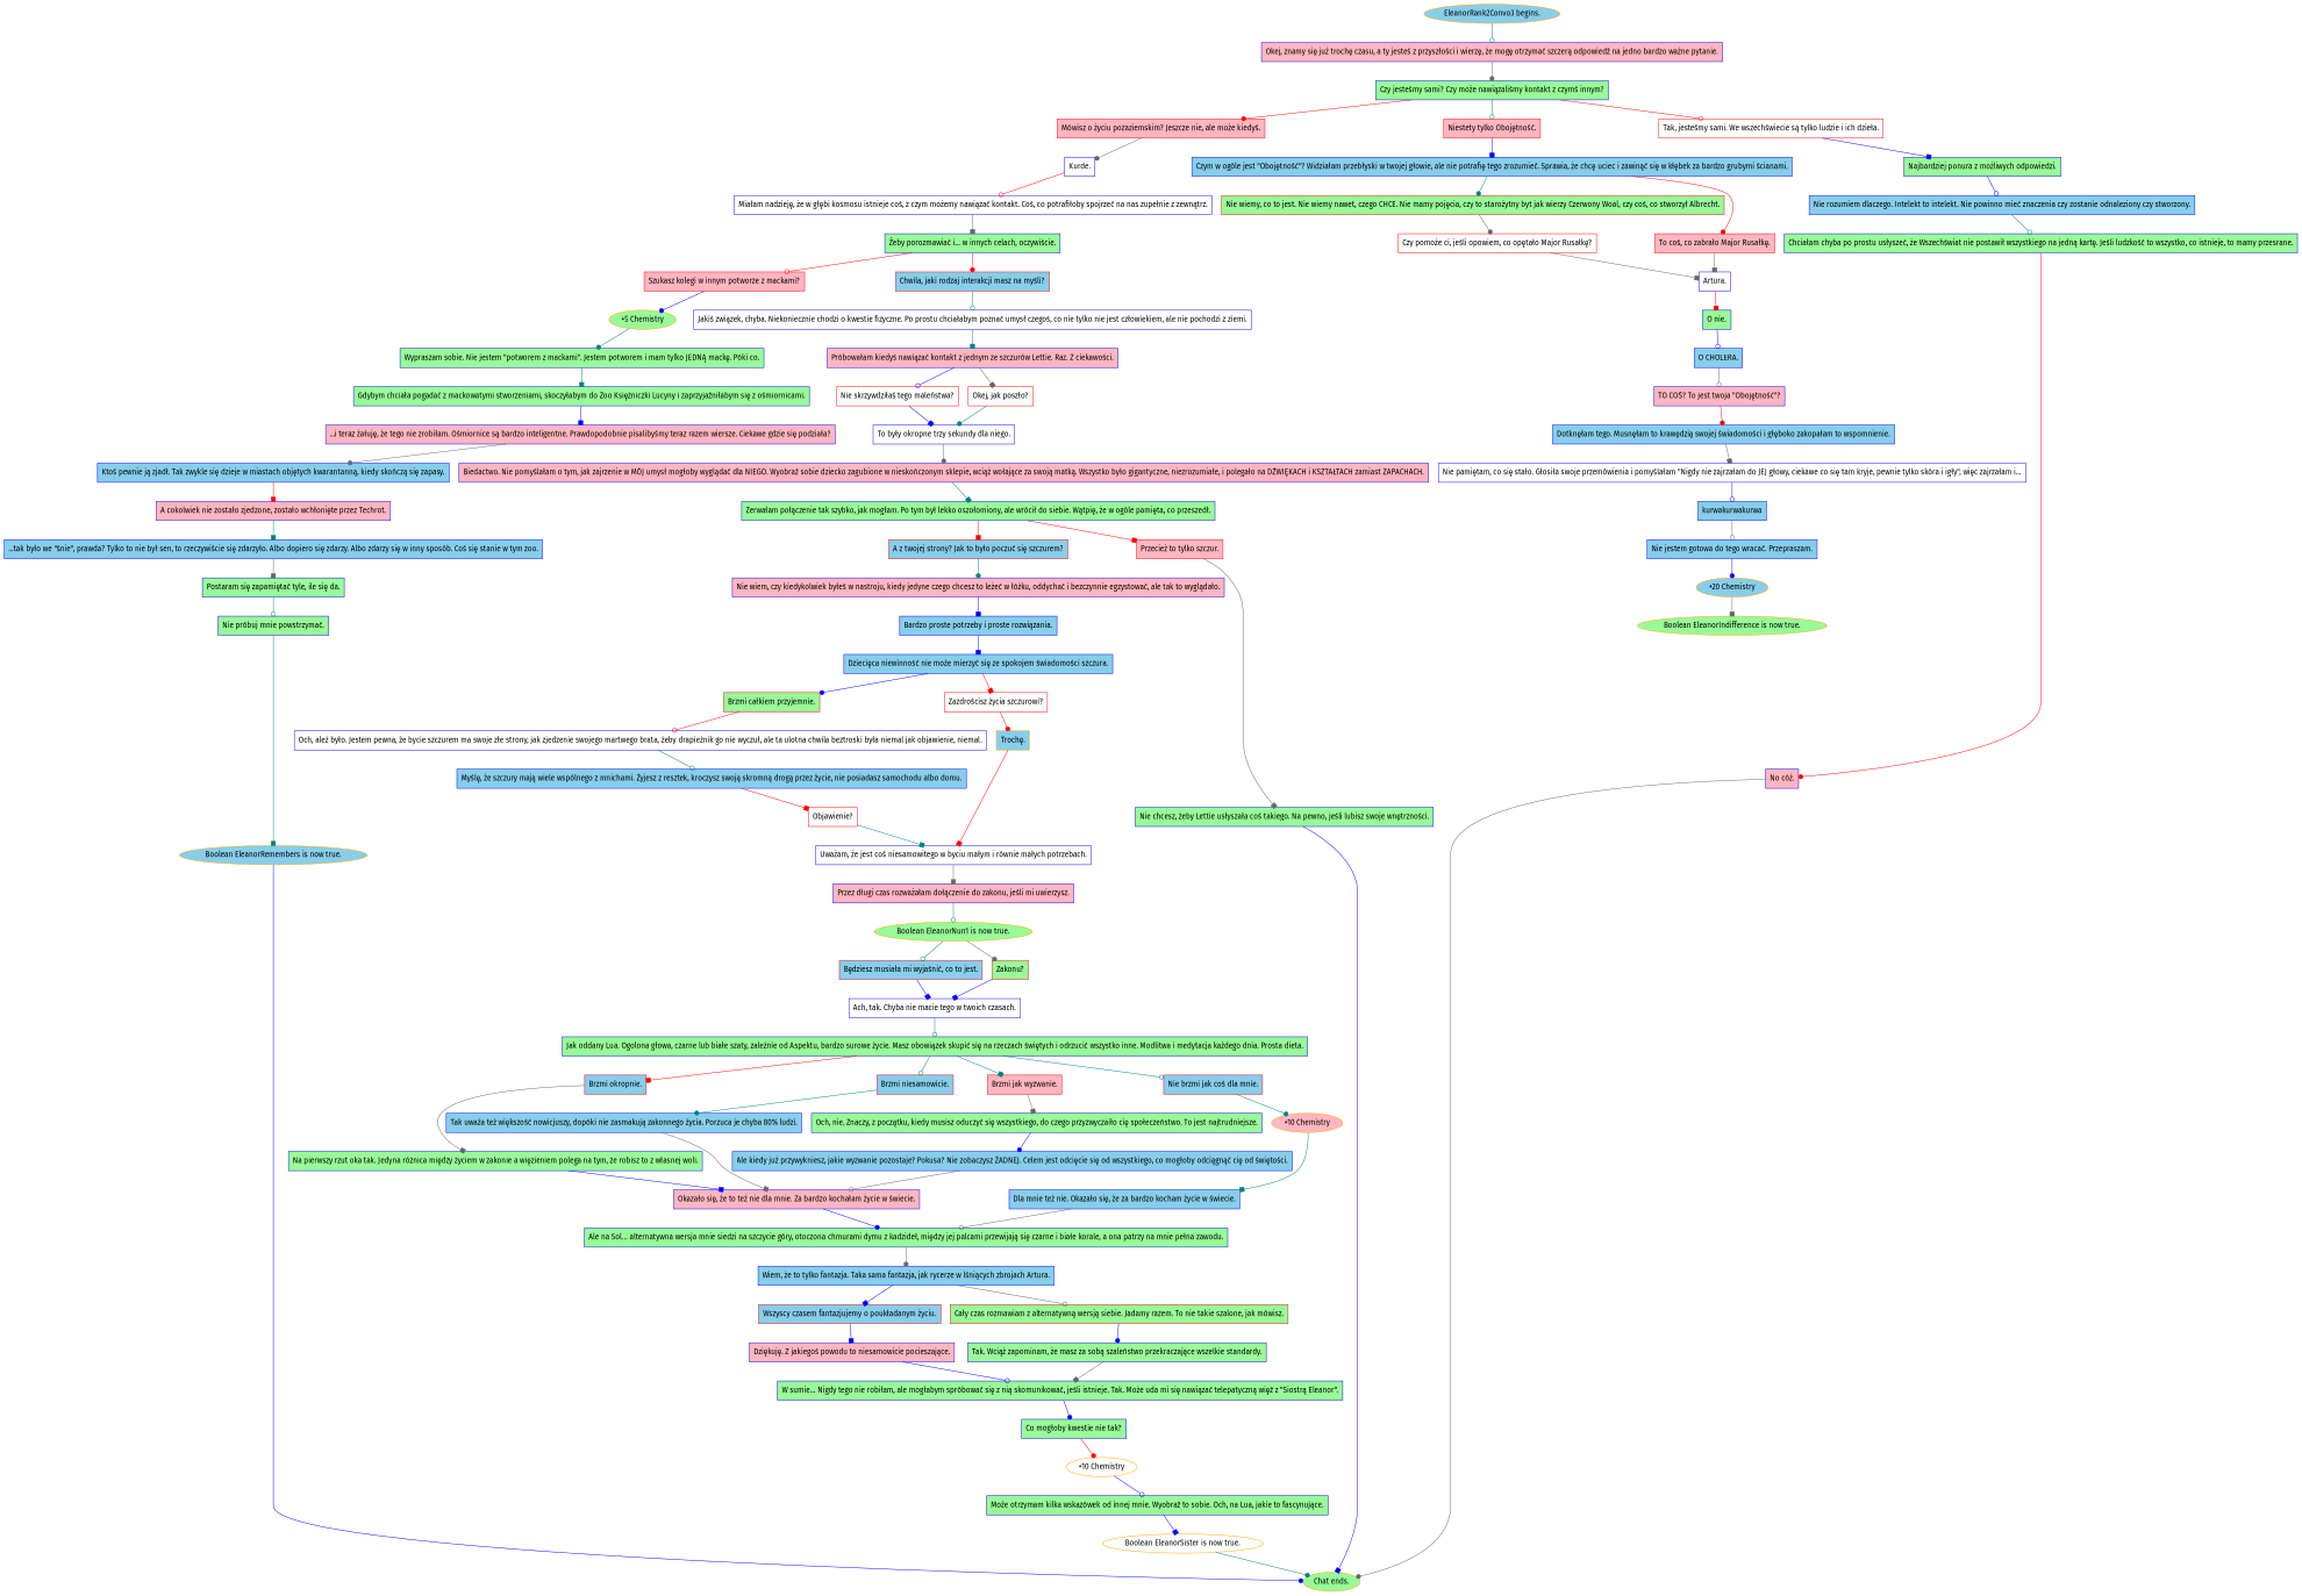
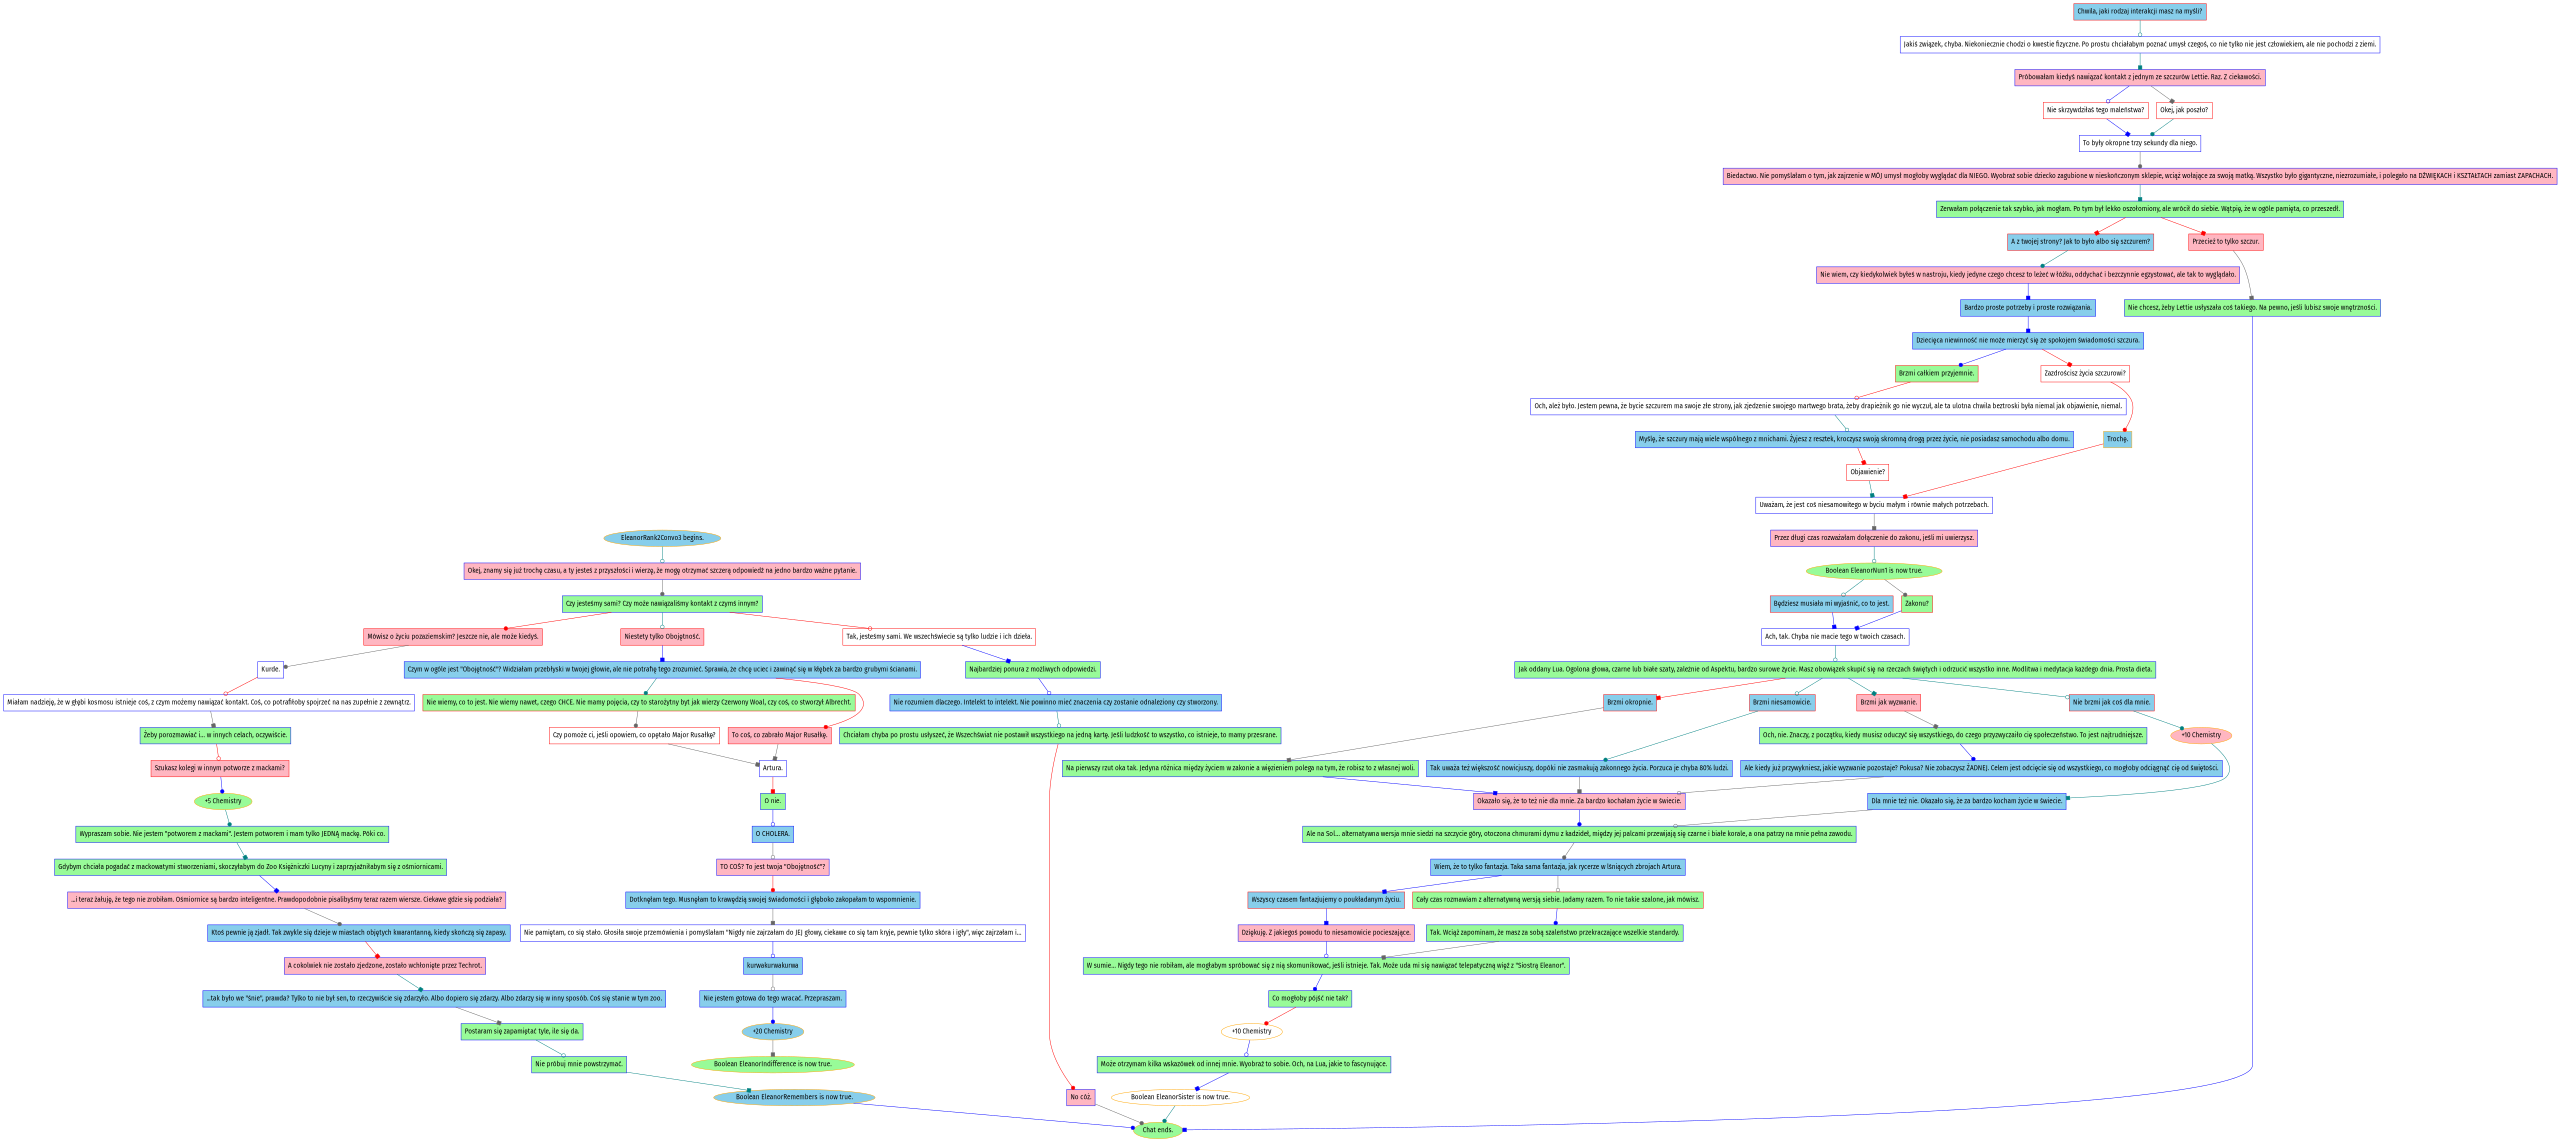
  digraph {
    fontname="Fira Sans"
    node [color=blue fillcolor=palegreen fontname="Fira Sans" style=filled shape=box]
    edge [arrowhead=box color=blue fontname="Fira Sans"]
    "EleanorRank2Convo3 begins." [color=orange fillcolor=skyblue shape=""]
    n2 [fillcolor=lightpink label="Okej, znamy się już trochę czasu, a ty jesteś z przyszłości i wierzę, że mogę otrzymać szczerą odpowiedź na jedno bardzo ważne pytanie."]
    n3 [label="Czy jesteśmy sami? Czy może nawiązaliśmy kontakt z czymś innym?"]
    n4 [color=red fillcolor=lightpink label="Mówisz o życiu pozaziemskim? Jeszcze nie, ale może kiedyś."]
    n5 [color=red fillcolor=lightpink label="Niestety tylko Obojętność."]
    n6 [color=red fillcolor=white label="Tak, jesteśmy sami. We wszechświecie są tylko ludzie i ich dzieła."]
    n7 [fillcolor=white label="Kurde."]
    n8 [fillcolor=skyblue label="Czym w ogóle jest \"Obojętność\"? Widziałam przebłyski w twojej głowie, ale nie potrafię tego zrozumieć. Sprawia, że chcę uciec i zawinąć się w kłębek za bardzo grubymi ścianami."]
    n9 [label="Najbardziej ponura z możliwych odpowiedzi."]
    n10 [fillcolor=white label="Miałam nadzieję, że w głębi kosmosu istnieje coś, z czym możemy nawiązać kontakt. Coś, co potrafiłoby spojrzeć na nas zupełnie z zewnątrz."]
    n11 [color=red label="Nie wiemy, co to jest. Nie wiemy nawet, czego CHCE. Nie mamy pojęcia, czy to starożytny byt jak wierzy Czerwony Woal, czy coś, co stworzył Albrecht."]
    n12 [color=red fillcolor=lightpink label="To coś, co zabrało Major Rusałkę."]
    n13 [fillcolor=skyblue label="Nie rozumiem dlaczego. Intelekt to intelekt. Nie powinno mieć znaczenia czy zostanie odnaleziony czy stworzony."]
    n14 [label="Żeby porozmawiać i… w innych celach, oczywiście."]
    n15 [color=red fillcolor=white label="Czy pomoże ci, jeśli opowiem, co opętało Major Rusałkę?"]
    n16 [fillcolor=white label="Artura."]
    n17 [label="Chciałam chyba po prostu usłyszeć, że Wszechświat nie postawił wszystkiego na jedną kartę. Jeśli ludzkość to wszystko, co istnieje, to mamy przesrane."]
    n18 [color=red fillcolor=lightpink label="Szukasz kolegi w innym potworze z mackami?"]
    n19 [color=red fillcolor=skyblue label="Chwila, jaki rodzaj interakcji masz na myśli?"]
    n20 [label="O nie."]
    n21 [fillcolor=lightpink label="No cóż."]
    n22 [color=orange label="+5 Chemistry" shape=""]
    n23 [fillcolor=white label="Jakiś związek, chyba. Niekoniecznie chodzi o kwestie fizyczne. Po prostu chciałabym poznać umysł czegoś, co nie tylko nie jest człowiekiem, ale nie pochodzi z ziemi."]
    n24 [fillcolor=skyblue label="O CHOLERA."]
    "Chat ends." [color=orange shape=""]
    n26 [label="Wypraszam sobie. Nie jestem \"potworem z mackami\". Jestem potworem i mam tylko JEDNĄ mackę. Póki co."]
    n27 [fillcolor=lightpink label="Próbowałam kiedyś nawiązać kontakt z jednym ze szczurów Lettie. Raz. Z ciekawości."]
    n28 [fillcolor=lightpink label="TO COŚ? To jest twoja \"Obojętność\"?"]
    n29 [label="Gdybym chciała pogadać z mackowatymi stworzeniami, skoczyłabym do Zoo Księżniczki Lucyny i zaprzyjaźniłabym się z ośmiornicami."]
    n30 [color=red fillcolor=white label="Nie skrzywdziłaś tego maleństwa?"]
    n31 [color=red fillcolor=white label="Okej, jak poszło?"]
    n32 [fillcolor=skyblue label="Dotknęłam tego. Musnęłam to krawędzią swojej świadomości i głęboko zakopałam to wspomnienie."]
    n33 [fillcolor=lightpink label="...i teraz żałuję, że tego nie zrobiłam. Ośmiornice są bardzo inteligentne. Prawdopodobnie pisalibyśmy teraz razem wiersze. Ciekawe gdzie się podziała?"]
    n34 [fillcolor=white label="To były okropne trzy sekundy dla niego."]
    n35 [fillcolor=white label="Nie pamiętam, co się stało. Głosiła swoje przemówienia i pomyślałam \"Nigdy nie zajrzałam do JEJ głowy, ciekawe co się tam kryje, pewnie tylko skóra i igły\", więc zajrzałam i…"]
    n36 [fillcolor=skyblue label="Ktoś pewnie ją zjadł. Tak zwykle się dzieje w miastach objętych kwarantanną, kiedy skończą się zapasy."]
    n37 [fillcolor=lightpink label="Biedactwo. Nie pomyślałam o tym, jak zajrzenie w MÓJ umysł mogłoby wyglądać dla NIEGO. Wyobraź sobie dziecko zagubione w nieskończonym sklepie, wciąż wołające za swoją matką. Wszystko było gigantyczne, niezrozumiałe, i polegało na DŹWIĘKACH i KSZTAŁTACH zamiast ZAPACHACH."]
    n38 [fillcolor=skyblue label=kurwakurwakurwa]
    n39 [fillcolor=lightpink label="A cokolwiek nie zostało zjedzone, zostało wchłonięte przez Techrot."]
    n40 [label="Zerwałam połączenie tak szybko, jak mogłam. Po tym był lekko oszołomiony, ale wrócił do siebie. Wątpię, że w ogóle pamięta, co przeszedł."]
    n41 [fillcolor=skyblue label="Nie jestem gotowa do tego wracać. Przepraszam."]
    n42 [fillcolor=skyblue label="...tak było we \"śnie\", prawda? Tylko to nie był sen, to rzeczywiście się zdarzyło. Albo dopiero się zdarzy. Albo zdarzy się w inny sposób. Coś się stanie w tym zoo."]
-   n43 [color=red fillcolor=skyblue label="A z twojej strony? Jak to było poczuć się szczurem?"]
+   n43 [color=red fillcolor=skyblue label="A z twojej strony? Jak to było albo się szczurem?"]
    n44 [color=red fillcolor=lightpink label="Przecież to tylko szczur."]
    n45 [color=orange fillcolor=skyblue label="+20 Chemistry" shape=""]
    n46 [label="Postaram się zapamiętać tyle, ile się da."]
    n47 [fillcolor=lightpink label="Nie wiem, czy kiedykolwiek byłeś w nastroju, kiedy jedyne czego chcesz to leżeć w łóżku, oddychać i bezczynnie egzystować, ale tak to wyglądało."]
    n48 [label="Nie chcesz, żeby Lettie usłyszała coś takiego. Na pewno, jeśli lubisz swoje wnętrzności."]
    n49 [color=orange label="Boolean EleanorIndifference is now true." shape=""]
    n50 [label="Nie próbuj mnie powstrzymać."]
    n51 [fillcolor=skyblue label="Bardzo proste potrzeby i proste rozwiązania."]
    n52 [color=orange fillcolor=skyblue label="Boolean EleanorRemembers is now true." shape=""]
    n53 [fillcolor=skyblue label="Dziecięca niewinność nie może mierzyć się ze spokojem świadomości szczura."]
    n54 [color=red label="Brzmi całkiem przyjemnie."]
    n55 [color=red fillcolor=white label="Zazdrościsz życia szczurowi?"]
    n56 [fillcolor=white label="Och, ależ było. Jestem pewna, że bycie szczurem ma swoje złe strony, jak zjedzenie swojego martwego brata, żeby drapieżnik go nie wyczuł, ale ta ulotna chwila beztroski była niemal jak objawienie, niemal."]
    n57 [color=orange fillcolor=skyblue label="Trochę."]
    n58 [fillcolor=skyblue label="Myślę, że szczury mają wiele wspólnego z mnichami. Żyjesz z resztek, kroczysz swoją skromną drogą przez życie, nie posiadasz samochodu albo domu."]
    n59 [fillcolor=white label="Uważam, że jest coś niesamowitego w byciu małym i równie małych potrzebach."]
    n60 [color=red fillcolor=white label="Objawienie?"]
    n61 [fillcolor=lightpink label="Przez długi czas rozważałam dołączenie do zakonu, jeśli mi uwierzysz."]
    n62 [color=orange label="Boolean EleanorNun1 is now true." shape=""]
    n63 [color=red fillcolor=skyblue label="Będziesz musiała mi wyjaśnić, co to jest."]
    n64 [color=red label="Zakonu?"]
    n65 [fillcolor=white label="Ach, tak. Chyba nie macie tego w twoich czasach."]
    n66 [label="Jak oddany Lua. Ogolona głowa, czarne lub białe szaty, zależnie od Aspektu, bardzo surowe życie. Masz obowiązek skupić się na rzeczach świętych i odrzucić wszystko inne. Modlitwa i medytacja każdego dnia. Prosta dieta."]
    n67 [color=red fillcolor=skyblue label="Brzmi okropnie."]
    n68 [color=red fillcolor=skyblue label="Brzmi niesamowicie."]
    n69 [color=red fillcolor=lightpink label="Brzmi jak wyzwanie."]
    n70 [color=red fillcolor=skyblue label="Nie brzmi jak coś dla mnie."]
    n71 [label="Na pierwszy rzut oka tak. Jedyna różnica między życiem w zakonie a więzieniem polega na tym, że robisz to z własnej woli."]
    n72 [fillcolor=skyblue label="Tak uważa też większość nowicjuszy, dopóki nie zasmakują zakonnego życia. Porzuca je chyba 80% ludzi."]
    n73 [label="Och, nie. Znaczy, z początku, kiedy musisz oduczyć się wszystkiego, do czego przyzwyczaiło cię społeczeństwo. To jest najtrudniejsze."]
    n74 [color=orange fillcolor=lightpink label="+10 Chemistry" shape=""]
    n75 [fillcolor=lightpink label="Okazało się, że to też nie dla mnie. Za bardzo kochałam życie w świecie."]
    n76 [fillcolor=skyblue label="Ale kiedy już przywykniesz, jakie wyzwanie pozostaje? Pokusa? Nie zobaczysz ŻADNEJ. Celem jest odcięcie się od wszystkiego, co mogłoby odciągnąć cię od świętości."]
    n77 [fillcolor=skyblue label="Dla mnie też nie. Okazało się, że za bardzo kocham życie w świecie."]
    n78 [label="Ale na Sol… alternatywna wersja mnie siedzi na szczycie góry, otoczona chmurami dymu z kadzideł, między jej palcami przewijają się czarne i białe korale, a ona patrzy na mnie pełna zawodu."]
    n79 [fillcolor=skyblue label="Wiem, że to tylko fantazja. Taka sama fantazja, jak rycerze w lśniących zbrojach Artura."]
    n80 [color=red fillcolor=skyblue label="Wszyscy czasem fantazjujemy o poukładanym życiu."]
    n81 [color=red label="Cały czas rozmawiam z alternatywną wersją siebie. Jadamy razem. To nie takie szalone, jak mówisz."]
    n82 [fillcolor=lightpink label="Dziękuję. Z jakiegoś powodu to niesamowicie pocieszające."]
    n83 [label="Tak. Wciąż zapominam, że masz za sobą szaleństwo przekraczające wszelkie standardy."]
    n84 [label="W sumie… Nigdy tego nie robiłam, ale mogłabym spróbować się z nią skomunikować, jeśli istnieje. Tak. Może uda mi się nawiązać telepatyczną więź z \"Siostrą Eleanor\"."]
-   n85 [label="Co mogłoby kwestie nie tak?"]
+   n85 [label="Co mogłoby pójść nie tak?"]
    n86 [color=orange fillcolor=white label="+10 Chemistry" shape=""]
    n87 [label="Może otrzymam kilka wskazówek od innej mnie. Wyobraź to sobie. Och, na Lua, jakie to fascynujące."]
    n88 [color=orange fillcolor=white label="Boolean EleanorSister is now true." shape=""]
    "EleanorRank2Convo3 begins." -> n2 [arrowhead=odot color=teal]
    n2 -> n3 [arrowhead=dot color=gray40]
    n3 -> n4 [arrowhead=dot color=red]
    n3 -> n5 [arrowhead=odot color=teal]
    n3 -> n6 [arrowhead=odot color=red]
    n4 -> n7 [arrowhead=dot color=gray40]
    n5 -> n8
    n6 -> n9
    n7 -> n10 [arrowhead=odot color=red]
    n8 -> n11 [arrowhead=dot color=teal]
    n8 -> n12 [arrowhead=dot color=red]
    n9 -> n13 [arrowhead=odot]
    n10 -> n14 [color=gray40]
    n11 -> n15 [arrowhead=dot color=gray40]
    n12 -> n16 [color=gray40]
    n13 -> n17 [arrowhead=odot color=teal]
    n14 -> n18 [arrowhead=odot color=red]
-   n14 -> n19 [arrowhead=dot color=red]
    n15 -> n16 [color=gray40]
    n16 -> n20 [color=red]
    n17 -> n21 [arrowhead=dot color=red]
    n18 -> n22 [arrowhead=dot]
    n19 -> n23 [arrowhead=odot color=teal]
    n20 -> n24 [arrowhead=odot]
    n21 -> "Chat ends." [arrowhead=dot color=gray40]
    n22 -> n26 [arrowhead=dot color=teal]
    n23 -> n27 [color=teal]
    n24 -> n28 [arrowhead=odot color=gray40]
    n26 -> n29 [color=teal]
    n27 -> n30 [arrowhead=odot]
    n27 -> n31 [color=gray40]
    n28 -> n32 [arrowhead=dot color=red]
    n29 -> n33
    n30 -> n34
    n31 -> n34 [arrowhead=dot color=teal]
    n32 -> n35 [color=gray40]
    n33 -> n36 [arrowhead=dot color=gray40]
    n34 -> n37 [arrowhead=dot color=gray40]
    n35 -> n38 [arrowhead=odot]
    n36 -> n39 [color=red]
    n37 -> n40 [color=teal]
    n38 -> n41 [arrowhead=odot color=gray40]
    n39 -> n42 [color=teal]
    n40 -> n43 [color=red]
    n40 -> n44 [color=red]
    n41 -> n45 [arrowhead=dot]
    n42 -> n46 [color=gray40]
    n43 -> n47 [arrowhead=dot color=teal]
    n44 -> n48 [color=gray40]
    n45 -> n49 [color=gray40]
    n46 -> n50 [arrowhead=odot color=teal]
    n47 -> n51
    n48 -> "Chat ends."
    n50 -> n52 [color=teal]
    n51 -> n53
    n52 -> "Chat ends." [arrowhead=dot]
    n53 -> n54 [arrowhead=dot]
    n53 -> n55 [color=red]
    n54 -> n56 [arrowhead=odot color=red]
    n55 -> n57 [arrowhead=dot color=red]
    n56 -> n58 [arrowhead=odot color=teal]
    n57 -> n59 [color=red]
    n58 -> n60 [color=red]
    n59 -> n61 [color=gray40]
    n60 -> n59 [color=teal]
    n61 -> n62 [arrowhead=odot color=teal]
    n62 -> n63 [arrowhead=odot color=teal]
    n62 -> n64 [arrowhead=dot color=gray40]
    n63 -> n65
    n64 -> n65
    n65 -> n66 [arrowhead=odot color=teal]
    n66 -> n67 [color=red]
    n66 -> n68 [arrowhead=odot color=teal]
    n66 -> n69 [color=teal]
    n66 -> n70 [arrowhead=odot color=teal]
    n67 -> n71 [color=gray40]
    n68 -> n72 [arrowhead=dot color=teal]
    n69 -> n73 [color=gray40]
    n70 -> n74 [arrowhead=dot color=teal]
    n71 -> n75
    n72 -> n75 [color=gray40]
    n73 -> n76 [arrowhead=dot]
    n74 -> n77 [color=teal]
    n75 -> n78 [arrowhead=dot]
    n76 -> n75 [arrowhead=odot color=gray40]
    n77 -> n78 [arrowhead=odot color=gray40]
    n78 -> n79 [arrowhead=dot color=gray40]
    n79 -> n80
    n79 -> n81 [arrowhead=odot color=gray40]
    n80 -> n82
    n81 -> n83 [arrowhead=dot]
    n82 -> n84 [arrowhead=odot]
    n83 -> n84 [color=gray40]
    n84 -> n85 [arrowhead=dot]
    n85 -> n86 [arrowhead=dot color=red]
    n86 -> n87 [arrowhead=odot]
    n87 -> n88
    n88 -> "Chat ends." [arrowhead=dot color=teal]
  }
